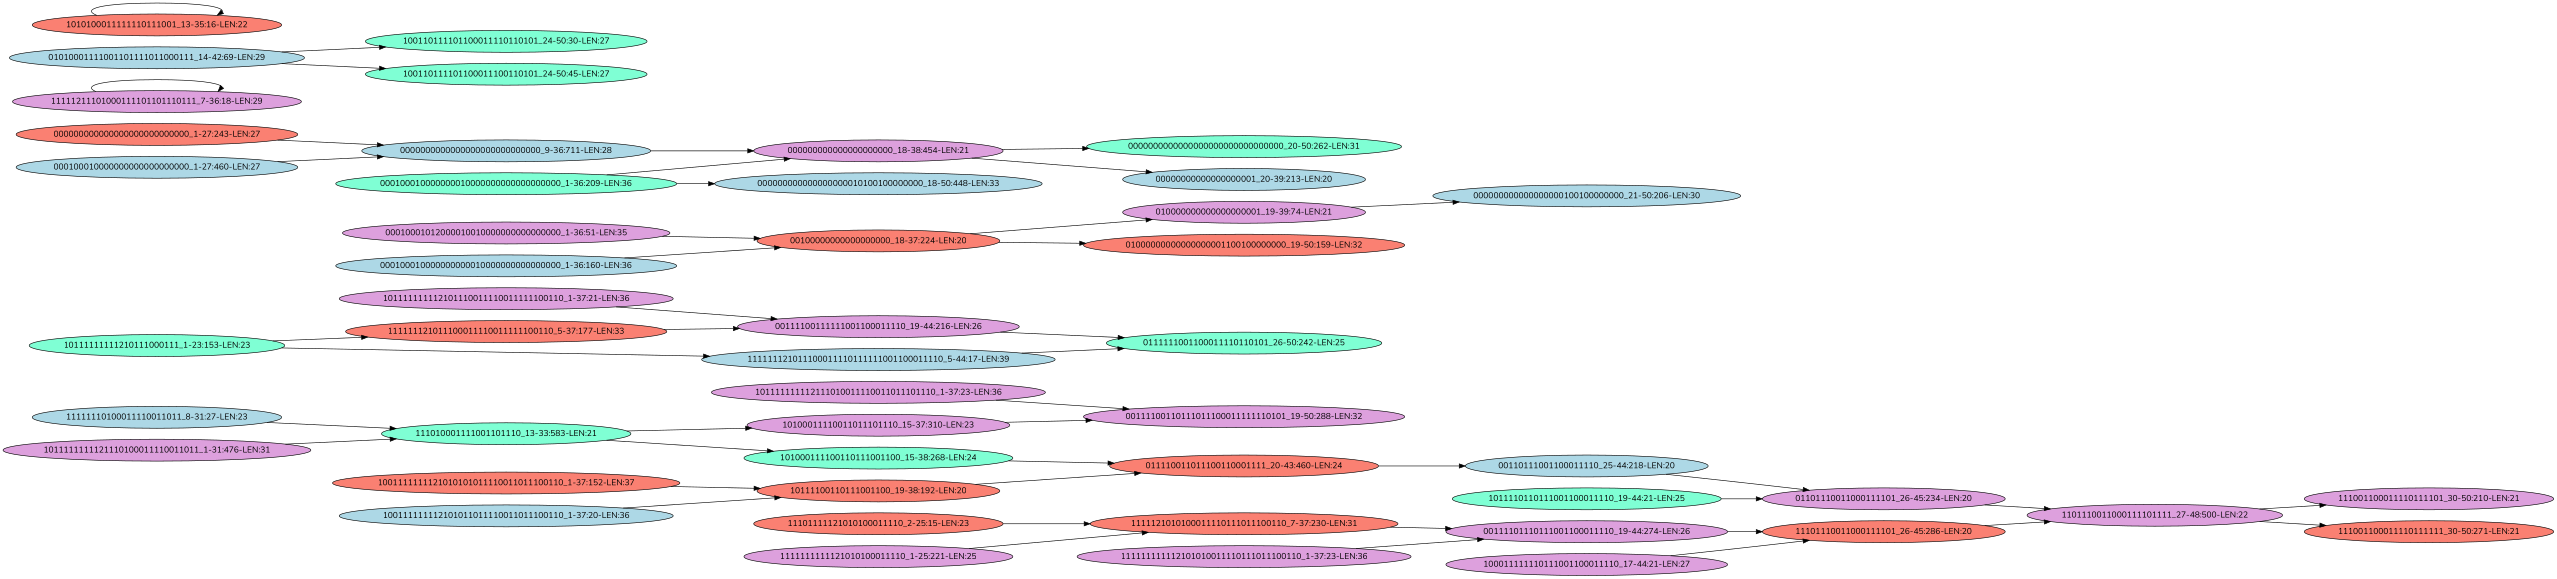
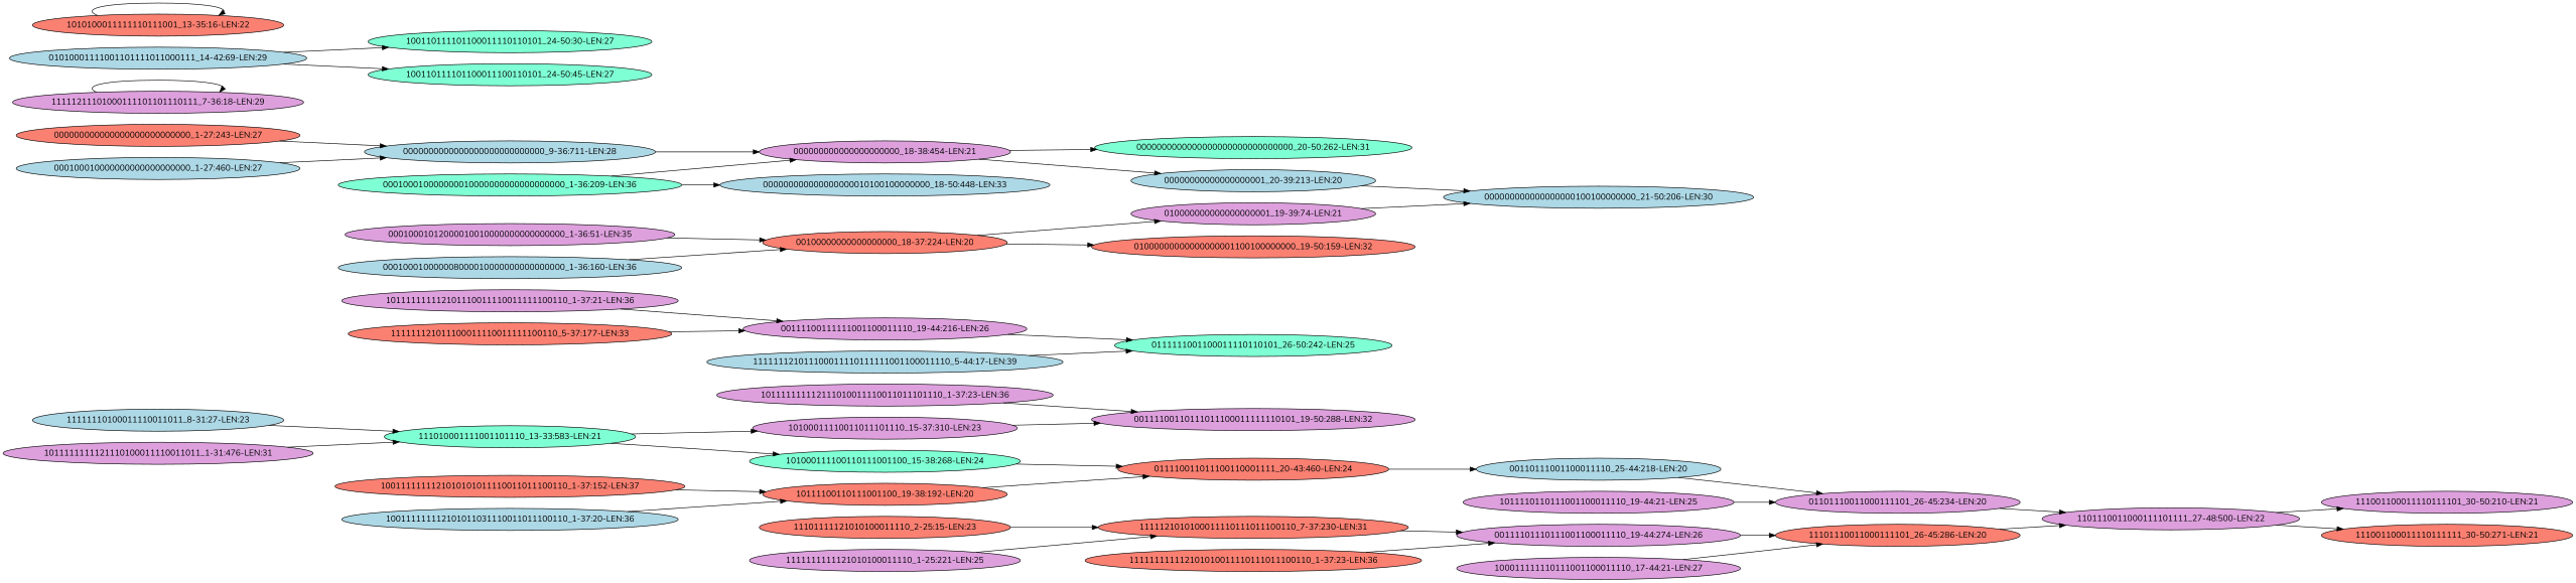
  digraph {
    fontname=Nunito
    rankdir=LR
    node [fillcolor=plum fontname=Nunito style=filled]
    edge [fontname=Nunito]
    "1101110011000111101111_27-48:500-LEN:22"
    "111001100011110111101_30-50:210-LEN:21"
    "111001100011110111111_30-50:271-LEN:21" [fillcolor=salmon]
    "101000111100110111001100_15-38:268-LEN:24" [fillcolor=aquamarine]
    "011110011011100110001111_20-43:460-LEN:24" [fillcolor=salmon]
    "00110111001100011110_25-44:218-LEN:20" [fillcolor=lightblue]
    "01101110011000111101_26-45:234-LEN:20"
    "101111111112101110011110011111100110_1-37:21-LEN:36"
    "00111100111111001100011110_19-44:216-LEN:26"
    "0111111001100011110110101_26-50:242-LEN:25" [fillcolor=aquamarine]
    "00100000000000000000_18-37:224-LEN:20" [fillcolor=salmon]
    "00010001012000010010000000000000000_1-36:51-LEN:35"
    "010000000000000000001_19-39:74-LEN:21"
    "01000000000000000001100100000000_19-50:159-LEN:32" [fillcolor=salmon]
    "000000000000000000100100000000_21-50:206-LEN:30" [fillcolor=lightblue]
    "000000000000000000000000000_1-27:243-LEN:27" [fillcolor=salmon]
    "0000000000000000000000000000_9-36:711-LEN:28" [fillcolor=lightblue]
    "000000000000000000000_18-38:454-LEN:21"
    "0000000000000000000000000000000_20-50:262-LEN:31" [fillcolor=aquamarine]
    "00000000000000000001_20-39:213-LEN:20" [fillcolor=lightblue]
    "000000000000000000010100100000000_18-50:448-LEN:33" [fillcolor=lightblue]
    "1001111111121010101011110011011100110_1-37:152-LEN:37" [fillcolor=salmon]
    "10111100110111001100_19-38:192-LEN:20" [fillcolor=salmon]
    "11101111121010100011110_2-25:15-LEN:23" [fillcolor=salmon]
    "1111121010100011110111011100110_7-37:230-LEN:31" [fillcolor=salmon]
    "00111101110111001100011110_19-44:274-LEN:26"
    "11101110011000111101_26-45:286-LEN:20" [fillcolor=salmon]
    "000100010000000000000000000_1-27:460-LEN:27" [fillcolor=lightblue]
-   "1011110110111001100011110_19-44:21-LEN:25" [fillcolor=aquamarine]
-   "000100010000000000010000000000000000_1-36:160-LEN:36" [fillcolor=lightblue]
+   "1011110110111001100011110_19-44:21-LEN:25"
+   "000100010000000000010000000000000000_1-36:160-LEN:36" [fillcolor=lightblue label="000100010000008000010000000000000000_1-36:160-LEN:36"]
    "111010001111001101110_13-33:583-LEN:21" [fillcolor=aquamarine]
    "10100011110011011101110_15-37:310-LEN:23"
    "00111100110111011100011111110101_19-50:288-LEN:32"
    "11111211101000111101101110111_7-36:18-LEN:29"
    "111111121011100011110011111100110_5-37:177-LEN:33" [fillcolor=salmon]
    "101111111112111010011110011011101110_1-37:23-LEN:36"
    "01010001111001101111011000111_14-42:69-LEN:29" [fillcolor=lightblue]
    "100110111101100011110110101_24-50:30-LEN:27" [fillcolor=aquamarine]
    "100110111101100011100110101_24-50:45-LEN:27" [fillcolor=aquamarine]
-   "100111111112101011011110011011100110_1-37:20-LEN:36" [fillcolor=lightblue]
+   "100111111112101011011110011011100110_1-37:20-LEN:36" [fillcolor=lightblue label="100111111112101011031110011011100110_1-37:20-LEN:36"]
    "11111110100011110011011_8-31:27-LEN:23" [fillcolor=lightblue]
    "000100010000000010000000000000000000_1-36:209-LEN:36" [fillcolor=aquamarine]
    "111111121011100011110111111001100011110_5-44:17-LEN:39" [fillcolor=lightblue]
-   "111111111112101010011110111011100110_1-37:23-LEN:36"
+   "111111111112101010011110111011100110_1-37:23-LEN:36" [fillcolor=salmon]
    "1111111111121010100011110_1-25:221-LEN:25"
-   "10111111111210111000111_1-23:153-LEN:23" [fillcolor=aquamarine]
    "1010100011111110111001_13-35:16-LEN:22" [fillcolor=salmon]
    "1011111111121110100011110011011_1-31:476-LEN:31"
    "100011111110111001100011110_17-44:21-LEN:27"
    "1101110011000111101111_27-48:500-LEN:22" -> "111001100011110111101_30-50:210-LEN:21"
    "1101110011000111101111_27-48:500-LEN:22" -> "111001100011110111111_30-50:271-LEN:21"
    "101000111100110111001100_15-38:268-LEN:24" -> "011110011011100110001111_20-43:460-LEN:24"
    "011110011011100110001111_20-43:460-LEN:24" -> "00110111001100011110_25-44:218-LEN:20"
    "00110111001100011110_25-44:218-LEN:20" -> "01101110011000111101_26-45:234-LEN:20"
    "01101110011000111101_26-45:234-LEN:20" -> "1101110011000111101111_27-48:500-LEN:22"
    "101111111112101110011110011111100110_1-37:21-LEN:36" -> "00111100111111001100011110_19-44:216-LEN:26"
    "00111100111111001100011110_19-44:216-LEN:26" -> "0111111001100011110110101_26-50:242-LEN:25"
    "00100000000000000000_18-37:224-LEN:20" -> "010000000000000000001_19-39:74-LEN:21"
    "00100000000000000000_18-37:224-LEN:20" -> "01000000000000000001100100000000_19-50:159-LEN:32"
    "00010001012000010010000000000000000_1-36:51-LEN:35" -> "00100000000000000000_18-37:224-LEN:20"
    "010000000000000000001_19-39:74-LEN:21" -> "000000000000000000100100000000_21-50:206-LEN:30"
    "000000000000000000000000000_1-27:243-LEN:27" -> "0000000000000000000000000000_9-36:711-LEN:28"
    "0000000000000000000000000000_9-36:711-LEN:28" -> "000000000000000000000_18-38:454-LEN:21"
    "000000000000000000000_18-38:454-LEN:21" -> "0000000000000000000000000000000_20-50:262-LEN:31"
    "000000000000000000000_18-38:454-LEN:21" -> "00000000000000000001_20-39:213-LEN:20"
+   "00000000000000000001_20-39:213-LEN:20" -> "000000000000000000100100000000_21-50:206-LEN:30"
    "1001111111121010101011110011011100110_1-37:152-LEN:37" -> "10111100110111001100_19-38:192-LEN:20"
    "10111100110111001100_19-38:192-LEN:20" -> "011110011011100110001111_20-43:460-LEN:24"
    "11101111121010100011110_2-25:15-LEN:23" -> "1111121010100011110111011100110_7-37:230-LEN:31"
    "1111121010100011110111011100110_7-37:230-LEN:31" -> "00111101110111001100011110_19-44:274-LEN:26"
    "00111101110111001100011110_19-44:274-LEN:26" -> "11101110011000111101_26-45:286-LEN:20"
    "11101110011000111101_26-45:286-LEN:20" -> "1101110011000111101111_27-48:500-LEN:22"
    "000100010000000000000000000_1-27:460-LEN:27" -> "0000000000000000000000000000_9-36:711-LEN:28"
    "1011110110111001100011110_19-44:21-LEN:25" -> "01101110011000111101_26-45:234-LEN:20"
    "000100010000000000010000000000000000_1-36:160-LEN:36" -> "00100000000000000000_18-37:224-LEN:20"
    "111010001111001101110_13-33:583-LEN:21" -> "101000111100110111001100_15-38:268-LEN:24"
    "111010001111001101110_13-33:583-LEN:21" -> "10100011110011011101110_15-37:310-LEN:23"
    "10100011110011011101110_15-37:310-LEN:23" -> "00111100110111011100011111110101_19-50:288-LEN:32"
    "11111211101000111101101110111_7-36:18-LEN:29" -> "11111211101000111101101110111_7-36:18-LEN:29"
    "111111121011100011110011111100110_5-37:177-LEN:33" -> "00111100111111001100011110_19-44:216-LEN:26"
    "101111111112111010011110011011101110_1-37:23-LEN:36" -> "00111100110111011100011111110101_19-50:288-LEN:32"
    "01010001111001101111011000111_14-42:69-LEN:29" -> "100110111101100011110110101_24-50:30-LEN:27"
    "01010001111001101111011000111_14-42:69-LEN:29" -> "100110111101100011100110101_24-50:45-LEN:27"
    "100111111112101011011110011011100110_1-37:20-LEN:36" -> "10111100110111001100_19-38:192-LEN:20"
    "11111110100011110011011_8-31:27-LEN:23" -> "111010001111001101110_13-33:583-LEN:21"
    "000100010000000010000000000000000000_1-36:209-LEN:36" -> "000000000000000000000_18-38:454-LEN:21"
    "000100010000000010000000000000000000_1-36:209-LEN:36" -> "000000000000000000010100100000000_18-50:448-LEN:33"
    "111111121011100011110111111001100011110_5-44:17-LEN:39" -> "0111111001100011110110101_26-50:242-LEN:25"
    "111111111112101010011110111011100110_1-37:23-LEN:36" -> "00111101110111001100011110_19-44:274-LEN:26"
    "1111111111121010100011110_1-25:221-LEN:25" -> "1111121010100011110111011100110_7-37:230-LEN:31"
-   "10111111111210111000111_1-23:153-LEN:23" -> "111111121011100011110011111100110_5-37:177-LEN:33"
-   "10111111111210111000111_1-23:153-LEN:23" -> "111111121011100011110111111001100011110_5-44:17-LEN:39"
    "1010100011111110111001_13-35:16-LEN:22" -> "1010100011111110111001_13-35:16-LEN:22"
    "1011111111121110100011110011011_1-31:476-LEN:31" -> "111010001111001101110_13-33:583-LEN:21"
    "100011111110111001100011110_17-44:21-LEN:27" -> "11101110011000111101_26-45:286-LEN:20"
  }
